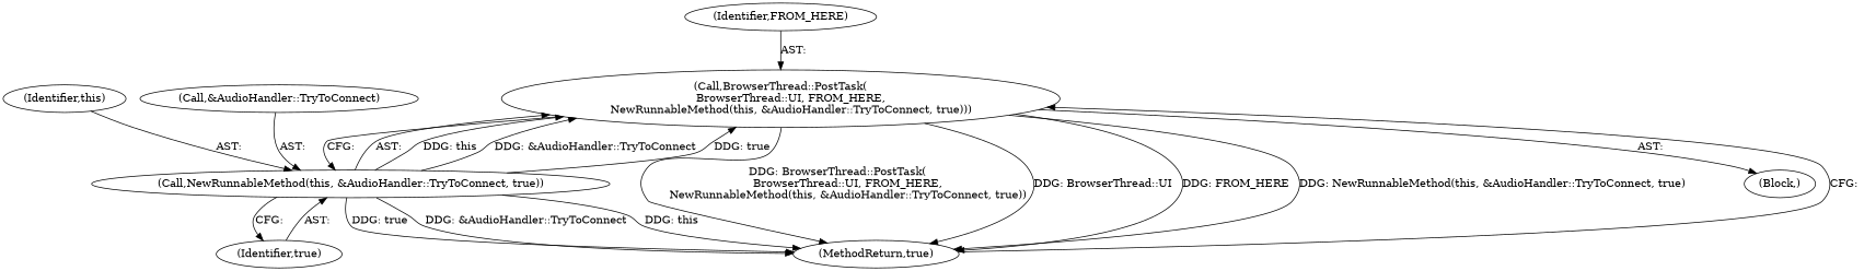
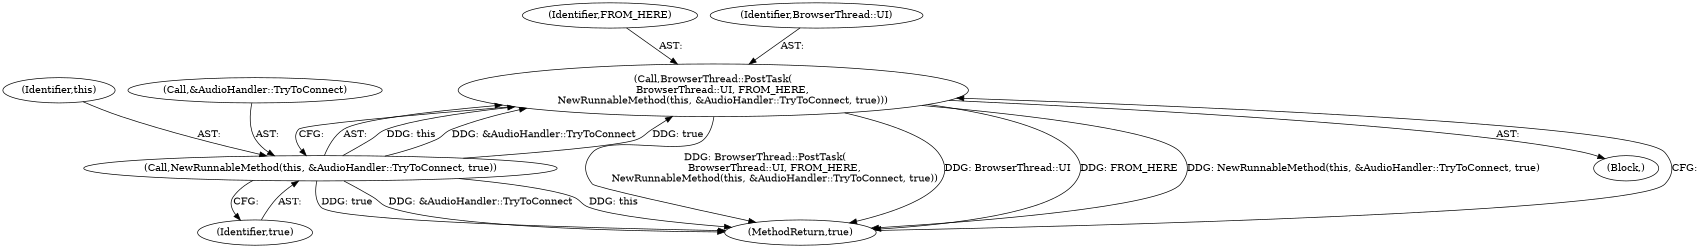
  digraph {
    n1 [label="(Call,BrowserThread::PostTask(\n      BrowserThread::UI, FROM_HERE,\n      NewRunnableMethod(this, &AudioHandler::TryToConnect, true)))"]
    n2 [label="(Call,NewRunnableMethod(this, &AudioHandler::TryToConnect, true))"]
    n3 [label="(MethodReturn,true)"]
    n4 [label="(Block,)"]
    n5 [label="(Identifier,true)"]
    n6 [label="(Identifier,FROM_HERE)"]
+   n7 [label="(Identifier,BrowserThread::UI)"]
    n8 [label="(Identifier,this)"]
    n9 [label="(Call,&AudioHandler::TryToConnect)"]
    n1 -> n2 [label="CFG: "]
    n1 -> n3 [label="DDG: BrowserThread::PostTask(\n      BrowserThread::UI, FROM_HERE,\n      NewRunnableMethod(this, &AudioHandler::TryToConnect, true))"]
    n1 -> n3 [label="DDG: BrowserThread::UI"]
    n1 -> n3 [label="DDG: FROM_HERE"]
    n1 -> n3 [label="DDG: NewRunnableMethod(this, &AudioHandler::TryToConnect, true)"]
    n1 -> n4 [label="AST: "]
    n2 -> n1 [label="AST: "]
    n2 -> n1 [label="DDG: this"]
    n2 -> n1 [label="DDG: &AudioHandler::TryToConnect"]
    n2 -> n1 [label="DDG: true"]
    n2 -> n3 [label="DDG: true"]
    n2 -> n3 [label="DDG: &AudioHandler::TryToConnect"]
    n2 -> n3 [label="DDG: this"]
    n2 -> n5 [label="CFG: "]
    n3 -> n1 [label="CFG: "]
    n5 -> n2 [label="AST: "]
    n6 -> n1 [label="AST: "]
+   n7 -> n1 [label="AST: "]
    n8 -> n2 [label="AST: "]
    n9 -> n2 [label="AST: "]
  }
